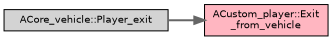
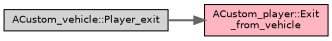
  digraph {
    rankdir=LR
    node [color=black fontname=Helvetica fontsize=10 shape=record style=filled]
-   n1 [fillcolor=lightgrey fontcolor=black height=0.2 label="ACore_vehicle::Player_exit" width=0.4]
+   n1 [fillcolor=lightgrey fontcolor=black height=0.2 label="ACustom_vehicle::Player_exit" width=0.4]
    n2 [fillcolor=lightpink height=0.2 label="ACustom_player::Exit\l_from_vehicle" width=0.4]
    n1 -> n2 [color=gray40 fontname=Helvetica fontsize=10 labelfontname=Helvetica labelfontsize=10 style=bold]
  }
